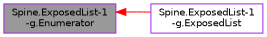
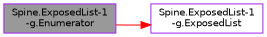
  digraph {
    rankdir=LR
    node [color=purple fontname=Helvetica fontsize=10 shape=box style=filled]
    n1 [fillcolor=grey60 fontcolor=black height=0.2 label="Spine.ExposedList-1\l-g.Enumerator" width=0.4]
    n2 [fillcolor=white height=0.2 label="Spine.ExposedList-1\l-g.ExposedList" width=0.4]
-   n2 -> n1 [color=red fontname=Helvetica fontsize=10 labelfontname=Helvetica labelfontsize=10 style=solid]
+   n1 -> n2 [color=red fontname=Helvetica fontsize=10 labelfontname=Helvetica labelfontsize=10 style=solid]
  }
